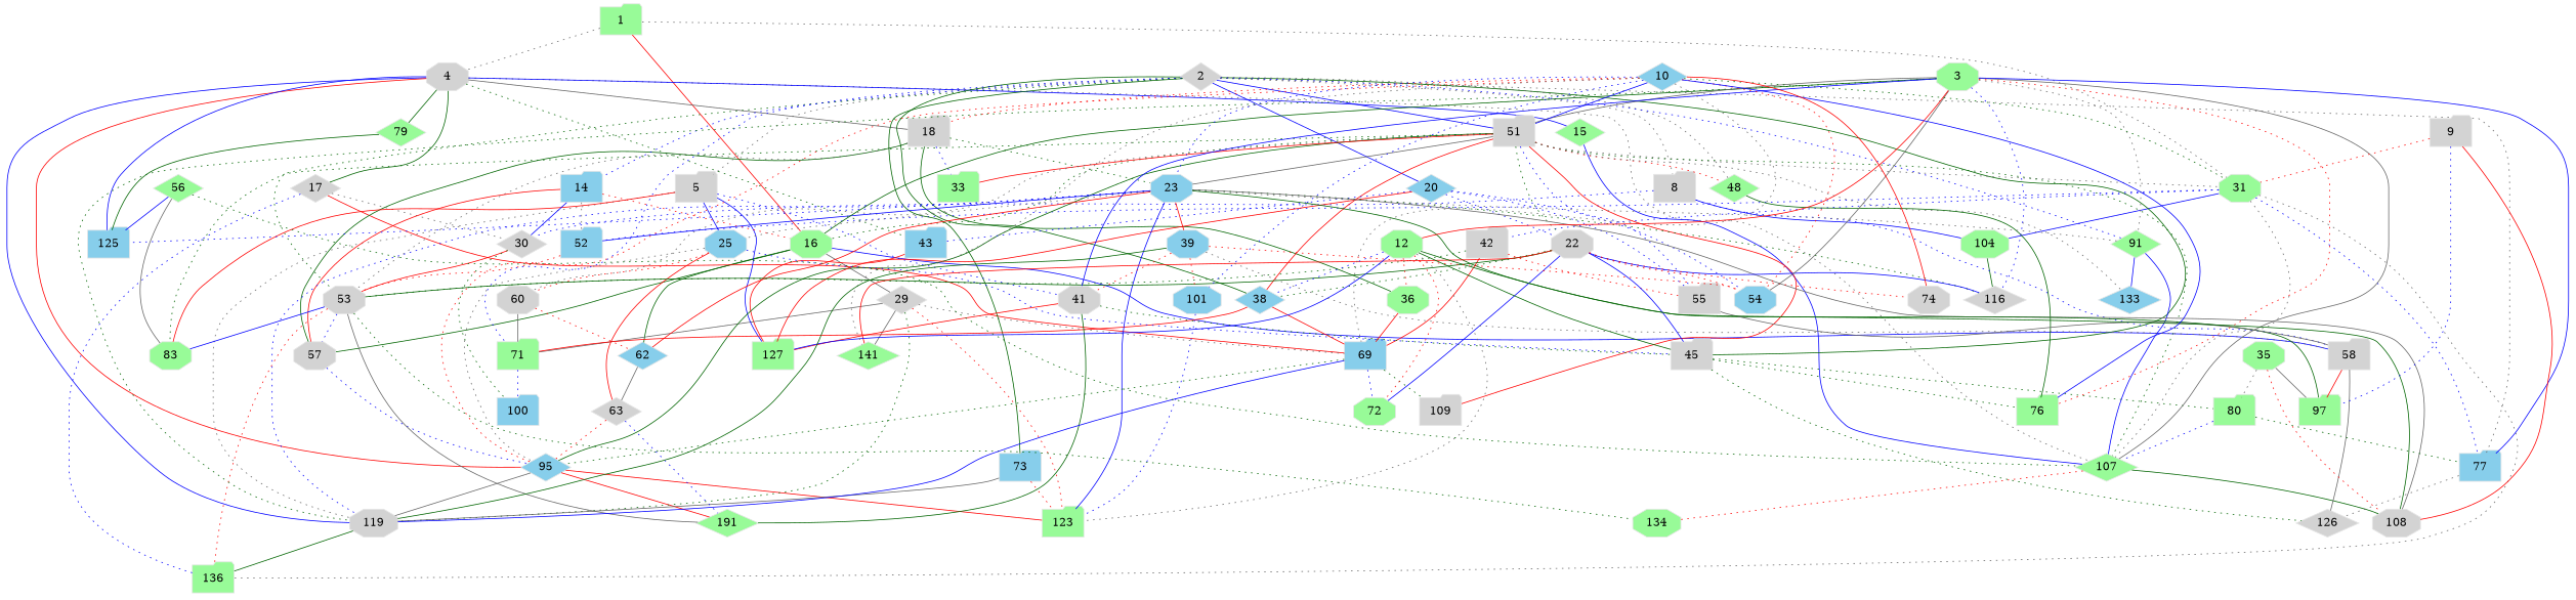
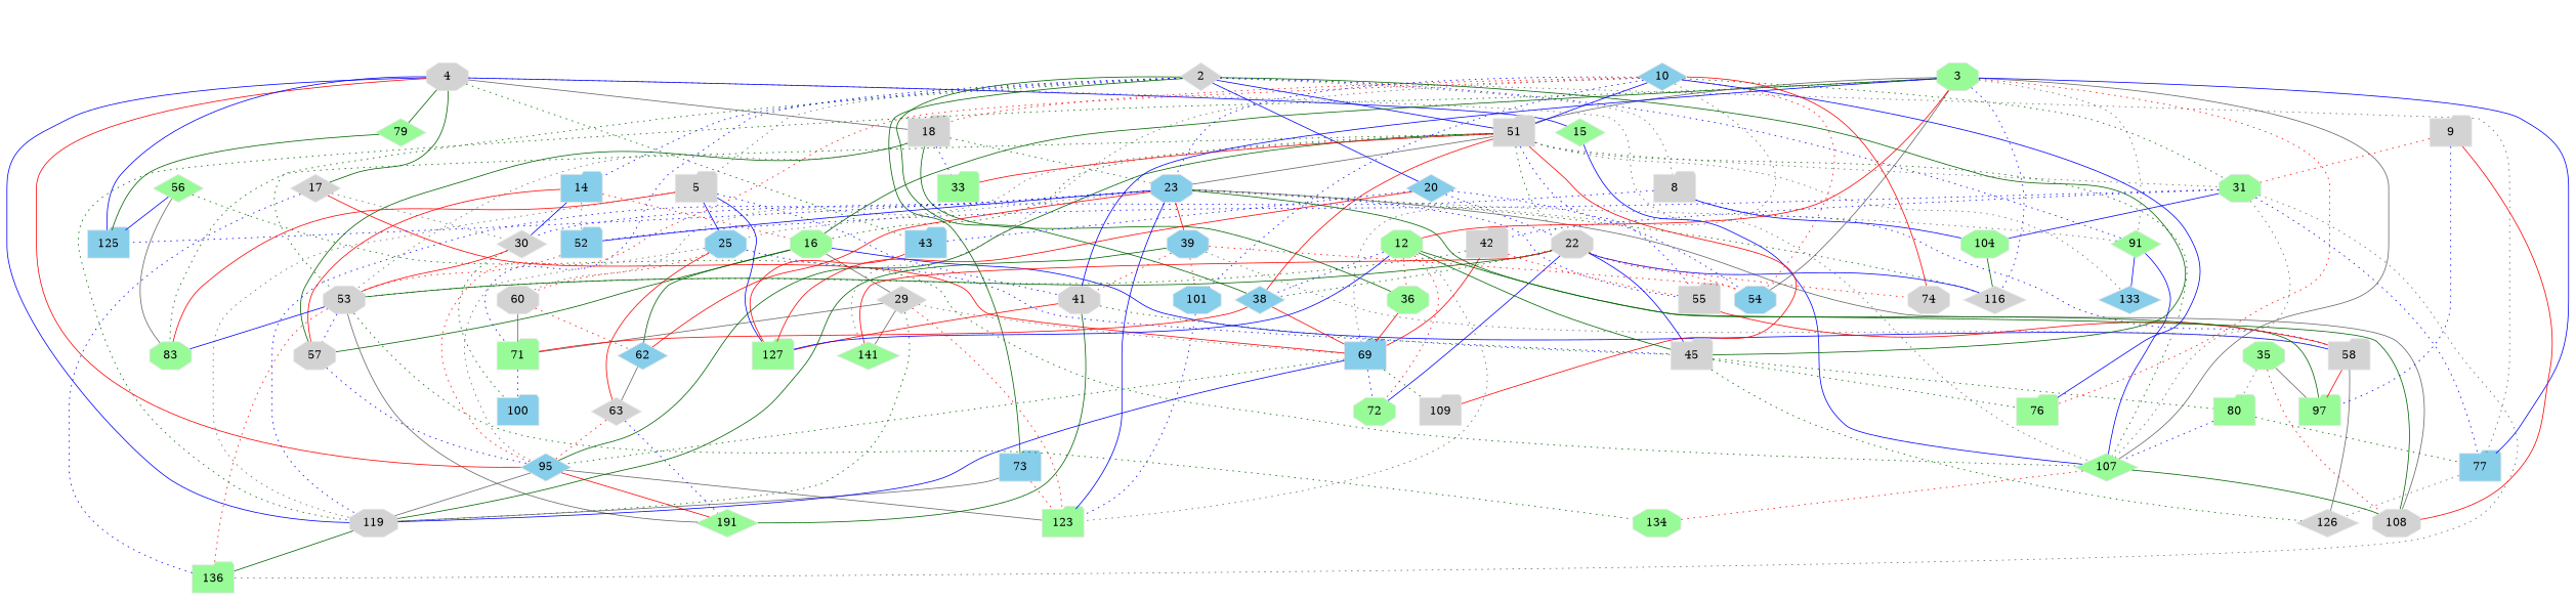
  graph {
    node [color=gray90 fillcolor=palegreen shape=folder style=filled]
    edge [color=blue style=dotted]
-   1 [super="+61"]
    4 [fillcolor=lightgrey shape=octagon super="+120+6"]
    16 [shape=octagon super="+84"]
    31 [shape=octagon super="+88"]
    107 [shape=diamond super="+132+138"]
    119 [fillcolor=lightgrey shape=octagon super="+122"]
    15 [shape=diamond]
    17 [fillcolor=lightgrey shape=diamond super="+64"]
    18 [fillcolor=lightgrey super="+65"]
    43 [fillcolor=skyblue]
    79 [shape=diamond]
    95 [fillcolor=skyblue shape=diamond super="+115"]
    125 [fillcolor=skyblue]
    58 [fillcolor=lightgrey super="+135"]
    57 [fillcolor=lightgrey shape=octagon super="+137"]
    29 [fillcolor=lightgrey shape=diamond super="+78"]
    62 [fillcolor=skyblue shape=diamond super="+139"]
    77 [fillcolor=skyblue super="+111"]
    104 [shape=octagon super="+118"]
    52 [fillcolor=skyblue]
    136
    42 [fillcolor=lightgrey]
    2 [fillcolor=lightgrey shape=diamond super="+47+28+7"]
    5 [fillcolor=lightgrey super="+27"]
    8 [fillcolor=lightgrey super="+93+82"]
    n26 [fillcolor=lightgrey label=51 super="+40+105+19"]
    14 [fillcolor=skyblue super="+21"]
    20 [fillcolor=skyblue shape=diamond super="+68"]
    38 [fillcolor=skyblue shape=diamond super="+146"]
    45 [fillcolor=lightgrey super="+94"]
-   48 [shape=diamond]
    53 [fillcolor=lightgrey shape=octagon super="+67"]
    71
    73 [fillcolor=skyblue]
    91 [shape=diamond super="+117"]
    41 [fillcolor=lightgrey shape=octagon super="+103+66"]
    25 [fillcolor=skyblue shape=octagon super="+70"]
    83 [shape=octagon super="+143"]
    127
    30 [fillcolor=lightgrey shape=diamond super="+102"]
    23 [fillcolor=skyblue shape=octagon super="+32+24"]
    22 [fillcolor=lightgrey shape=octagon super="+89+26"]
    33
    55 [fillcolor=lightgrey]
    60 [fillcolor=lightgrey shape=octagon]
    109 [fillcolor=lightgrey]
    133 [fillcolor=skyblue shape=diamond]
    54 [fillcolor=skyblue shape=octagon super="+106+110"]
    69 [fillcolor=skyblue super="+112+87"]
    76 [super="+96"]
    n51 [label=80 super="+130"]
    126 [fillcolor=lightgrey shape=diamond]
    n53 [label=191 shape=diamond]
    134 [shape=octagon]
    100 [fillcolor=skyblue]
    123 [super="+131"]
    3 [shape=octagon super="+34+44"]
    12 [shape=octagon super="+37+81"]
    116 [fillcolor=lightgrey shape=diamond]
    108 [fillcolor=lightgrey shape=octagon]
    36 [shape=octagon]
    72 [shape=octagon]
    63 [fillcolor=lightgrey shape=diamond]
    97
    9 [fillcolor=lightgrey]
    10 [fillcolor=skyblue shape=diamond super="+142+13+46"]
    74 [fillcolor=lightgrey shape=octagon]
    101 [fillcolor=skyblue shape=octagon]
    141 [shape=diamond]
    39 [fillcolor=skyblue shape=octagon super="+51"]
    35 [shape=octagon]
    56 [shape=diamond]
-   1 -- 4 [color=gray40]
-   1 -- 16 [color=red style=solid]
-   1 -- 31 [color=gray40]
    4 -- 107 [color=gray40]
    4 -- 119 [style=solid]
    4 -- 15 [style=solid]
    4 -- 17 [color=darkgreen style=solid]
    4 -- 18 [color=gray40 style=solid]
    4 -- 43 [color=darkgreen]
    4 -- 79 [color=darkgreen style=solid weight=2]
    4 -- 95 [color=red style=solid]
    4 -- 125 [style=solid]
    16 -- 58 [style=solid]
    16 -- 57 [color=darkgreen style=solid]
    16 -- 29 [color=gray40 style=solid]
    16 -- 62 [color=darkgreen style=solid]
    31 -- 107 [color=gray40]
    31 -- 77
    31 -- 104 [style=solid]
    31 -- 52
    31 -- 136 [color=gray40]
    31 -- 42
    107 -- 134 [color=red]
    107 -- 108 [color=darkgreen style=solid]
    119 -- 136 [color=darkgreen style=solid]
    15 -- 107 [style=solid]
    17 -- 136
    17 -- 30 [color=gray40]
    17 -- 69 [color=red style=solid]
    18 -- 57 [color=darkgreen style=solid]
    18 -- 53 [color=gray40]
    18 -- 23 [color=darkgreen]
    18 -- 33
    18 -- 36 [color=darkgreen style=solid]
    43 -- 127 [color=red style=solid]
    79 -- 125 [color=darkgreen style=solid]
    95 -- 119 [color=gray40 style=solid]
    95 -- n53 [color=red style=solid]
-   95 -- 123 [color=red style=solid]
+   95 -- 123 [color=gray40 style=solid]
    58 -- 126 [color=gray40 style=solid]
    58 -- 97 [color=red style=solid]
    57 -- 95
    29 -- 119 [color=darkgreen]
    29 -- 71 [color=gray40 style=solid]
    29 -- 69 [color=gray40]
    29 -- 123 [color=red weight=2]
    29 -- 141 [color=gray40 style=solid]
    62 -- 63 [color=gray40 style=solid]
    77 -- 126 [color=gray40]
    104 -- 116 [color=darkgreen style=solid]
    52 -- 53 [color=red]
    42 -- 53 [color=darkgreen]
    42 -- 55 [color=red]
    42 -- 69 [color=red style=solid]
    2 -- 77 [color=gray40]
    2 -- 5 [color=gray40 weight=2]
    2 -- 8 [color=gray40 weight=2]
    2 -- n26 [style=solid]
    2 -- 14
    2 -- 20 [style=solid]
    2 -- 38 [color=darkgreen style=solid]
    2 -- 45 [color=darkgreen style=solid]
-   2 -- 48 [color=gray40]
    2 -- 53 [color=darkgreen]
    2 -- 71
    2 -- 73 [color=darkgreen style=solid]
    2 -- 91
    5 -- 119 [color=gray40]
    5 -- 41
    5 -- 25 [style=solid]
    5 -- 83 [color=red style=solid]
    5 -- 127 [style=solid]
    8 -- 58
    8 -- 104 [style=solid]
    8 -- 30
    n26 -- 16 [color=darkgreen]
    n26 -- 31 [color=gray40]
    n26 -- 107 [color=darkgreen]
    n26 -- 95 [color=darkgreen style=solid]
    n26 -- 38 [color=red style=solid]
-   n26 -- 48 [color=red]
    n26 -- 83 [color=darkgreen]
    n26 -- 23 [color=gray40 style=solid]
    n26 -- 22 [color=darkgreen weight=2]
    n26 -- 33 [color=red style=solid]
    n26 -- 55 [weight=2]
    n26 -- 60 [color=gray40 weight=2]
    n26 -- 109 [color=red style=solid]
    n26 -- 133 [color=gray40]
    14 -- 16 [color=red]
    14 -- 57 [color=red style=solid]
    14 -- 52 [color=gray40]
    14 -- 30 [style=solid]
    20 -- 43
    20 -- 127 [color=red style=solid]
    20 -- 22
-   20 -- 55
+   23 -- 55
    20 -- 54
    38 -- 71 [color=red style=solid]
    38 -- 69 [color=red style=solid]
    45 -- 76 [color=darkgreen]
    45 -- n51 [color=darkgreen]
    45 -- 126 [color=darkgreen]
-   48 -- 76 [color=darkgreen style=solid]
    53 -- 57
    53 -- 136 [color=red]
    53 -- 83 [style=solid weight=2]
    53 -- n53 [color=gray40 style=solid]
    53 -- 134 [color=darkgreen]
    71 -- 100
    73 -- 119 [color=gray40 style=solid]
    73 -- 123 [color=red]
    91 -- 107 [style=solid]
    91 -- 133 [style=solid]
    41 -- 45 [color=darkgreen]
    41 -- 127 [color=red style=solid]
    41 -- n53 [color=darkgreen style=solid]
    25 -- 95 [color=gray40]
    25 -- 45
    25 -- 60 [color=red]
    25 -- 63 [color=red style=solid]
    30 -- 53 [color=red style=solid]
    30 -- 100 [color=darkgreen]
    23 -- 119
    23 -- 125
    23 -- 62 [color=red style=solid]
    23 -- 52 [style=solid]
    23 -- 91 [color=gray40]
    23 -- 25 [color=gray40]
    23 -- 123 [style=solid]
    23 -- 116 [color=darkgreen]
    23 -- 108 [color=gray40 style=solid]
    23 -- 97 [color=darkgreen style=solid]
    23 -- 39 [color=red style=solid]
    22 -- 38 [color=darkgreen]
    22 -- 45 [style=solid]
    22 -- 53 [color=darkgreen style=solid]
    22 -- 54 [color=red]
    22 -- 116 [style=solid]
    22 -- 72 [style=solid]
    22 -- 74 [color=red]
    22 -- 141 [color=red style=solid]
-   55 -- 58 [color=gray40 style=solid]
+   55 -- 58 [color=red style=solid]
    60 -- 62 [color=red]
    60 -- 71 [color=gray40 style=solid]
    69 -- 119 [style=solid]
    69 -- 95 [color=darkgreen]
    69 -- 109 [color=darkgreen]
    69 -- 72 [weight=2]
    n51 -- 107
    n51 -- 77 [color=darkgreen]
    3 -- 16 [color=darkgreen style=solid]
    3 -- 107 [color=gray40 style=solid]
    3 -- 119 [color=darkgreen]
    3 -- 77 [style=solid]
    3 -- n26 [color=gray40 style=solid]
    3 -- 91 [color=gray40]
    3 -- 41 [style=solid weight=2]
    3 -- 54 [color=gray40 style=solid weight=2]
    3 -- 76 [color=red]
    3 -- 12 [color=red style=solid]
    3 -- 116
    12 -- 38
    12 -- 45 [color=darkgreen style=solid]
    12 -- 127 [style=solid]
    12 -- 123 [color=gray40]
    12 -- 108 [color=darkgreen style=solid]
    12 -- 36 [color=red]
    12 -- 72 [color=red]
    36 -- 69 [color=red style=solid]
    63 -- 95 [color=red]
    63 -- n53
    9 -- 31 [color=red]
    9 -- 108 [color=red style=solid]
    9 -- 97
    10 -- 31 [color=darkgreen]
    10 -- 18 [color=red]
    10 -- 95 [color=red]
    10 -- n26 [style=solid]
    10 -- 23
    10 -- 54 [color=red]
    10 -- 69 [color=gray40]
    10 -- 76 [style=solid weight=2]
    10 -- 74 [color=red style=solid]
    10 -- 101
    10 -- 141 [color=gray40]
    101 -- 123
    39 -- 119 [color=darkgreen style=solid]
    39 -- 58 [color=gray40]
    39 -- 41 [color=red]
    39 -- 54 [color=red]
    39 -- 101 [color=red]
    35 -- n51 [color=gray40]
    35 -- 108 [color=red]
    35 -- 97 [color=gray40 style=solid]
    56 -- 107 [color=darkgreen]
    56 -- 125 [style=solid]
    56 -- 83 [color=gray40 style=solid]
  }
